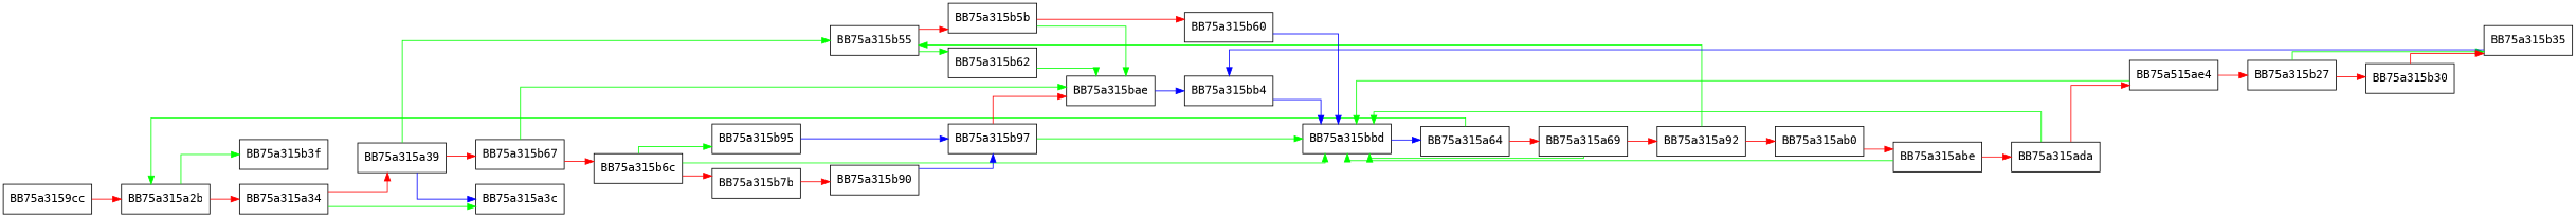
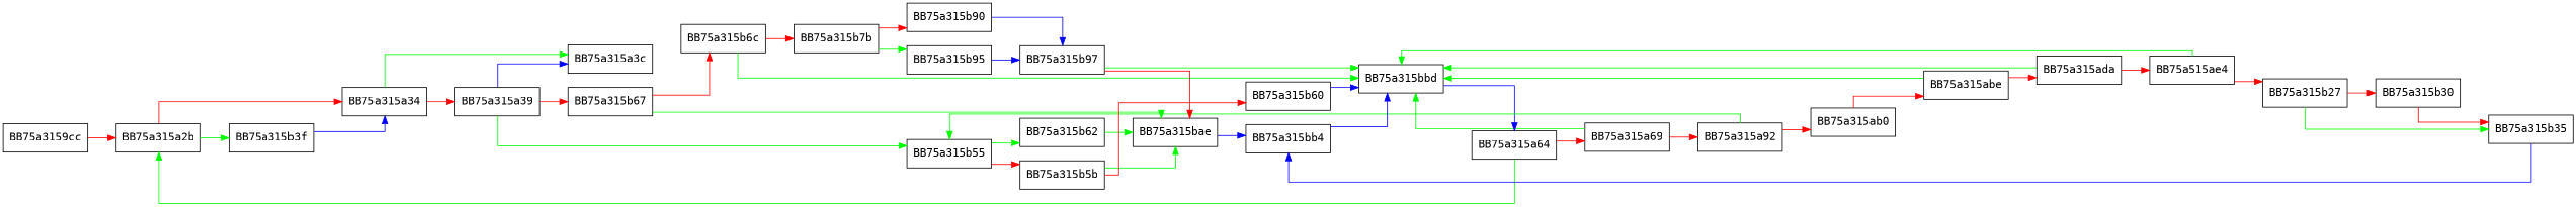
  digraph {
    fontname="DejaVu Sans Mono"
    rankdir=LR
    splines=ortho
    node [fontname="DejaVu Sans Mono" shape=box]
    edge [color=red fontname="DejaVu Sans Mono"]
    BB75a3159cc
    BB75a315a2b
    BB75a315b3f
    BB75a315a34
    BB75a315a64
    BB75a315a69
    BB75a315a3c
    BB75a315a39
    BB75a315b55
    BB75a315b67
    BB75a315bbd
    BB75a315a92
    BB75a315ab0
    BB75a315b62
    BB75a315b5b
    BB75a315abe
    BB75a315bae
    BB75a315b60
    BB75a315ada
    n20 [label=BB75a515ae4]
    BB75a315b27
    BB75a315b35
    BB75a315b30
    BB75a315bb4
    BB75a315b6c
    BB75a315b7b
    BB75a315b95
    BB75a315b90
    BB75a315b97
    BB75a3159cc -> BB75a315a2b
    BB75a315a2b -> BB75a315b3f [color=green]
    BB75a315a2b -> BB75a315a34
+   BB75a315b3f -> BB75a315a34 [color=blue]
    BB75a315a34 -> BB75a315a3c [color=green]
    BB75a315a34 -> BB75a315a39
    BB75a315a64 -> BB75a315a2b [color=green]
    BB75a315a64 -> BB75a315a69
    BB75a315a69 -> BB75a315bbd [color=green]
    BB75a315a69 -> BB75a315a92
    BB75a315a39 -> BB75a315a3c [color=blue]
    BB75a315a39 -> BB75a315b55 [color=green]
    BB75a315a39 -> BB75a315b67
    BB75a315b55 -> BB75a315b62 [color=green]
    BB75a315b55 -> BB75a315b5b
    BB75a315b67 -> BB75a315bae [color=green]
    BB75a315b67 -> BB75a315b6c
    BB75a315bbd -> BB75a315a64 [color=blue]
    BB75a315a92 -> BB75a315b55 [color=green]
    BB75a315a92 -> BB75a315ab0
    BB75a315ab0 -> BB75a315abe
    BB75a315b62 -> BB75a315bae [color=green]
    BB75a315b5b -> BB75a315bae [color=green]
    BB75a315b5b -> BB75a315b60
    BB75a315abe -> BB75a315bbd [color=green]
    BB75a315abe -> BB75a315ada
    BB75a315bae -> BB75a315bb4 [color=blue]
    BB75a315b60 -> BB75a315bbd [color=blue]
    BB75a315ada -> BB75a315bbd [color=green]
    BB75a315ada -> n20
    n20 -> BB75a315bbd [color=green]
    n20 -> BB75a315b27
    BB75a315b27 -> BB75a315b35 [color=green]
    BB75a315b27 -> BB75a315b30
    BB75a315b35 -> BB75a315bb4 [color=blue]
    BB75a315b30 -> BB75a315b35
    BB75a315bb4 -> BB75a315bbd [color=blue]
    BB75a315b6c -> BB75a315bbd [color=green]
    BB75a315b6c -> BB75a315b7b
-   BB75a315b6c -> BB75a315b95 [color=green]
+   BB75a315b7b -> BB75a315b95 [color=green]
    BB75a315b7b -> BB75a315b90
    BB75a315b95 -> BB75a315b97 [color=blue]
    BB75a315b90 -> BB75a315b97 [color=blue]
    BB75a315b97 -> BB75a315bbd [color=green]
    BB75a315b97 -> BB75a315bae
  }
